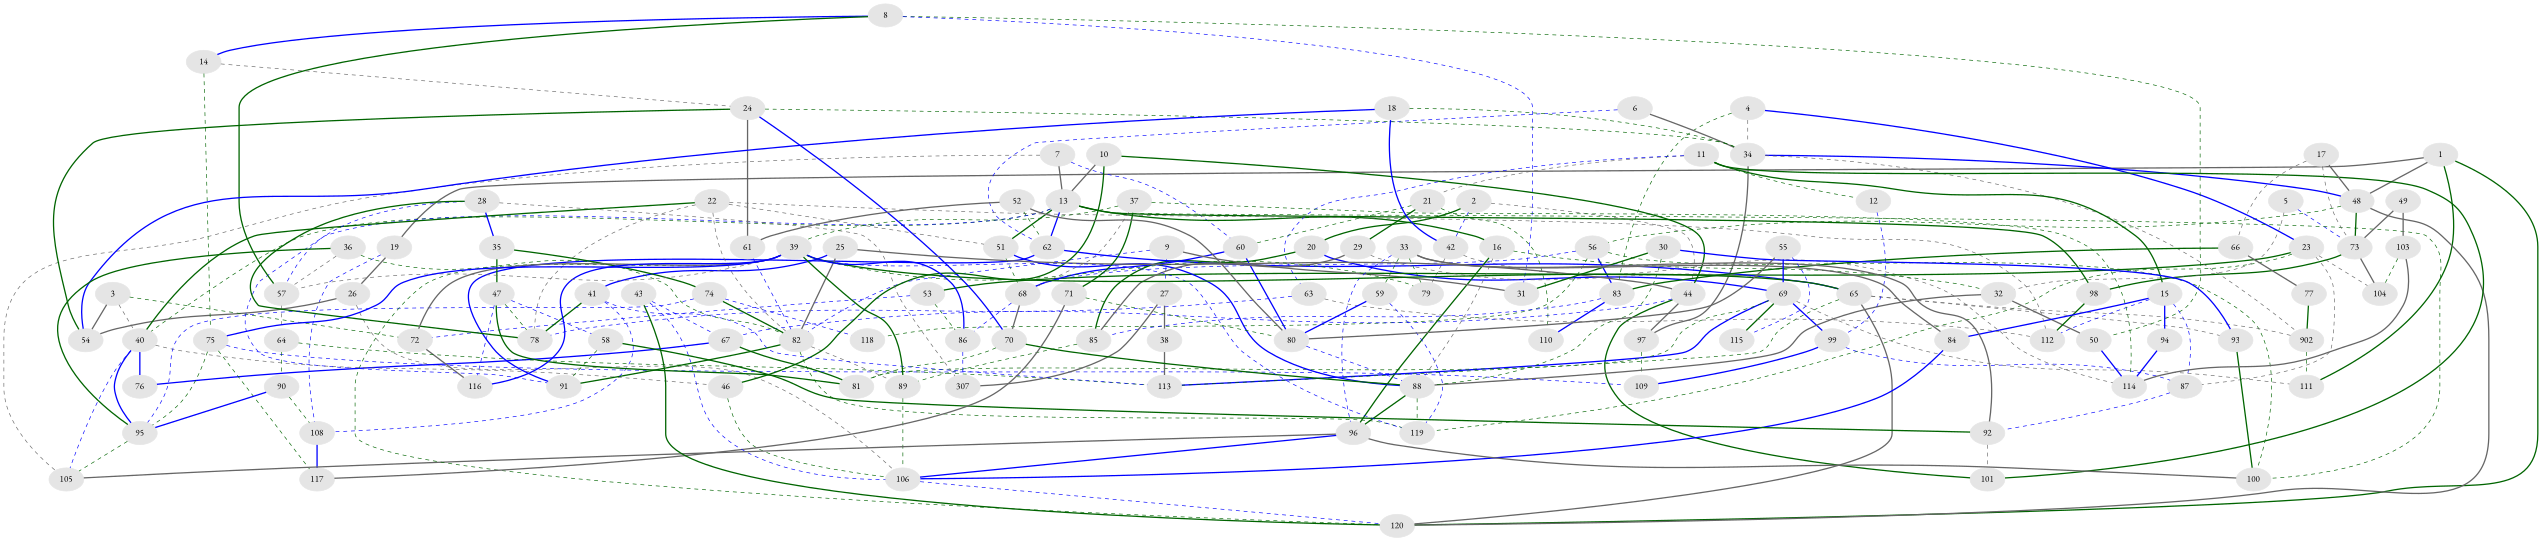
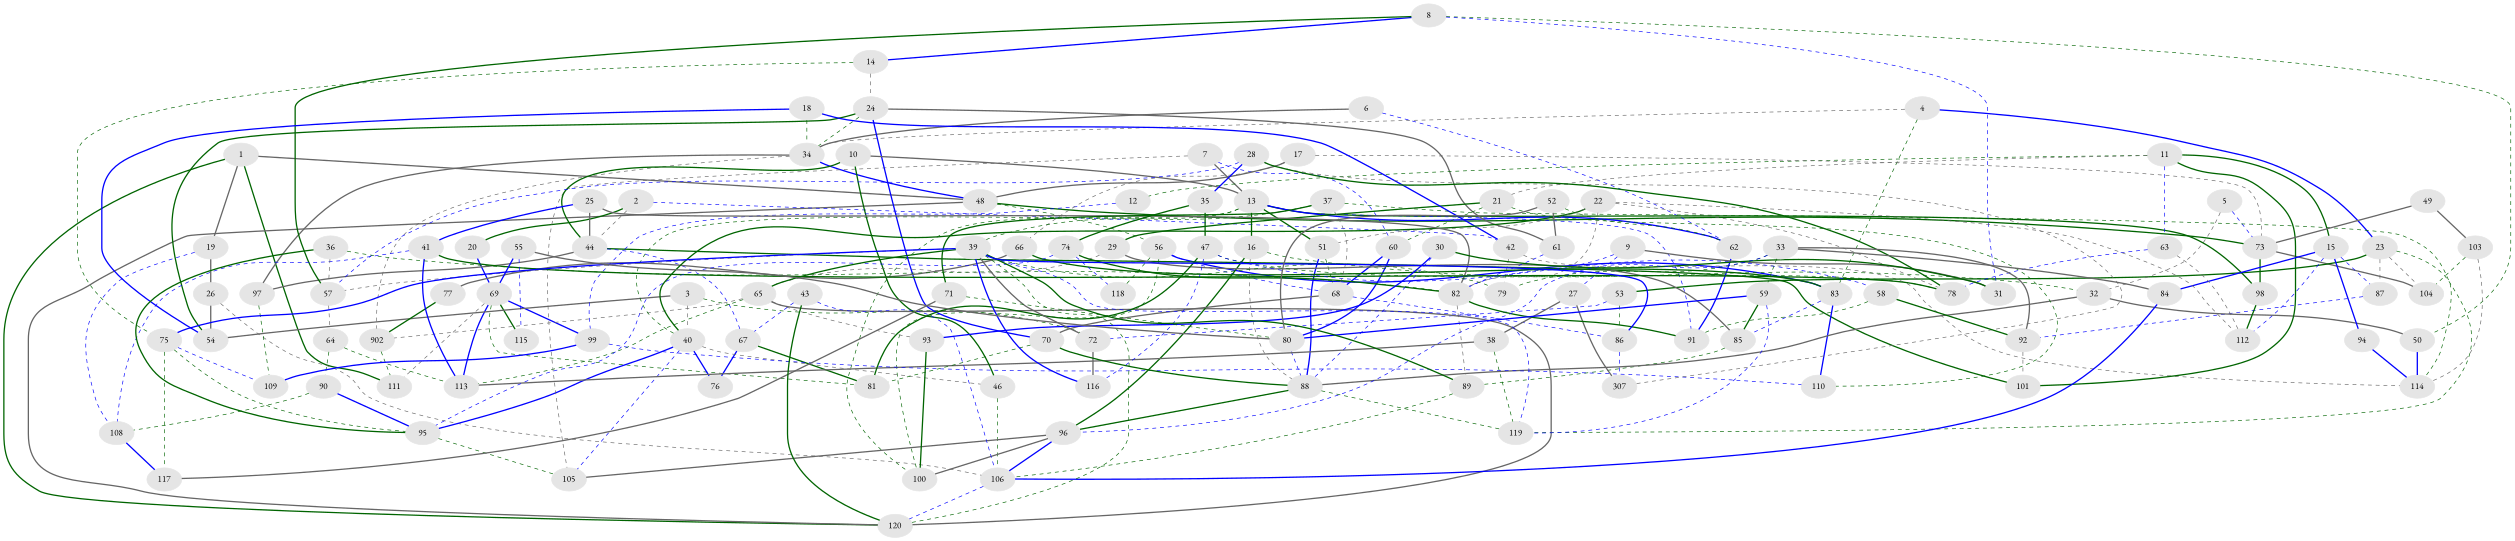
  graph {
    fontname="EB Garamond"
    node [color=gray90 fontname="EB Garamond" style=filled]
    edge [color=darkgreen fontname="EB Garamond" style=dashed]
    1
    19
    48
    111
    120
    26
    108
    73
    56
    2
    20
    42
    44
    69
    79
    114
    101
    97
    67
    3
    40
    54
    72
    105
    46
    95
    76
    116
    4
    23
    34
    83
    87
    53
    104
    119
    n37 [label=902]
    110
    85
    5
    32
    50
    88
    98
    6
    62
    91
    65
    7
    13
    60
    16
    51
    100
    68
    80
    8
    14
    31
    57
    24
    75
    64
    9
    27
    82
    38
    n68 [label=307]
    89
    10
    106
    11
    12
    15
    21
    63
    99
    84
    94
    112
    29
    78
    109
    96
    61
    70
    117
    92
    17
    66
    77
    18
    113
    81
    115
    22
    86
    25
    41
    28
    35
    47
    74
    93
    30
    33
    59
    58
    118
    36
    37
    39
    71
    90
    43
    49
    103
    52
    55
    1 -- 19 [color=gray40 style=bold]
    1 -- 48 [color=gray40 style=bold]
    1 -- 111 [style=bold]
    1 -- 120 [style=bold]
    19 -- 26 [color=gray40 style=bold]
    19 -- 108 [color=blue]
    48 -- 120 [color=gray40 style=bold]
    48 -- 73 [style=bold]
    48 -- 56
    26 -- 54 [color=gray40 style=bold]
    26 -- 106 [color=gray40]
    108 -- 117 [color=blue style=bold]
    73 -- 104 [color=gray40 style=bold]
    73 -- 98 [style=bold]
    56 -- 83 [color=blue style=bold]
    56 -- 100
    56 -- 68 [color=blue]
    56 -- 118
    2 -- 20 [style=bold]
    2 -- 42 [color=blue]
    2 -- 44 [color=gray40]
    20 -- 69 [color=blue style=bold]
    42 -- 79 [color=gray40]
    42 -- 114 [color=gray40]
    44 -- 101 [style=bold]
    44 -- 97 [color=gray40 style=bold]
    44 -- 67 [color=blue]
    69 -- 111 [color=gray40]
    69 -- 99 [color=blue style=bold]
    69 -- 113 [color=blue style=bold]
    69 -- 81
    69 -- 115 [style=bold]
    97 -- 109
    67 -- 76 [color=blue style=bold]
    67 -- 81 [style=bold]
    3 -- 40 [color=gray40]
    3 -- 54 [color=gray40 style=bold]
    3 -- 72
    40 -- 105 [color=blue]
    40 -- 46 [color=gray40]
    40 -- 95 [color=blue style=bold]
    40 -- 76 [color=blue style=bold]
    72 -- 116 [color=gray40 style=bold]
    46 -- 106
    95 -- 105
    4 -- 23 [color=blue style=bold]
    4 -- 34 [color=gray40]
    4 -- 83
    23 -- 87 [color=gray40]
    23 -- 53 [style=bold]
    23 -- 104 [color=gray40]
    23 -- 119
    34 -- 48 [color=blue style=bold]
    34 -- 97 [color=gray40 style=bold]
    34 -- n37 [color=gray40]
    83 -- 110 [color=blue style=bold]
    83 -- 85 [color=blue]
    87 -- 92 [color=blue]
    53 -- 72 [color=blue]
    53 -- 86
    n37 -- 111
    85 -- 89
    5 -- 73 [color=blue]
    5 -- 32 [color=gray40]
    32 -- 50 [color=gray40 style=bold]
    32 -- 88 [color=gray40 style=bold]
    50 -- 114 [color=blue style=bold]
    88 -- 119
    88 -- 96 [style=bold]
    98 -- 112 [style=bold]
    6 -- 34 [color=gray40 style=bold]
    6 -- 62 [color=blue]
    62 -- 91 [color=blue style=bold]
-   62 -- 65 [color=blue style=bold]
    65 -- 120 [color=gray40 style=bold]
    65 -- n37 [color=gray40]
    65 -- 113
    65 -- 93 [color=gray40]
    7 -- 105 [color=gray40]
    7 -- 13 [color=gray40 style=bold]
    7 -- 60 [color=blue]
    13 -- 40
    13 -- 98 [style=bold]
    13 -- 62 [color=blue style=bold]
    13 -- 91 [color=blue]
    13 -- 16 [style=bold]
    13 -- 51 [style=bold]
    13 -- 100
    60 -- 68 [color=blue style=bold]
    60 -- 80 [color=blue style=bold]
    16 -- 32
    16 -- 88 [color=gray40]
    16 -- 96 [style=bold]
    51 -- 88 [color=blue style=bold]
    51 -- 68
    68 -- 70 [color=gray40 style=bold]
    68 -- 86 [color=blue]
    80 -- 88 [color=blue]
    8 -- 50
    8 -- 14 [color=blue style=bold]
    8 -- 31 [color=blue]
    8 -- 57 [style=bold]
    14 -- 24 [color=gray40]
    14 -- 75
    57 -- 64 [color=gray40]
    24 -- 54 [style=bold]
    24 -- 34
    24 -- 61 [color=gray40 style=bold]
    24 -- 70 [color=blue style=bold]
    75 -- 95
    75 -- 109 [color=blue]
    75 -- 117
    64 -- 113
    64 -- 90
    9 -- 31 [color=gray40 style=bold]
    9 -- 27 [color=blue]
    9 -- 82 [color=blue]
    27 -- 38 [color=gray40 style=bold]
    27 -- n68 [color=gray40 style=bold]
    82 -- 91 [style=bold]
    82 -- 89 [color=gray40]
-   82 -- 119
+   38 -- 119
    38 -- 113 [color=gray40 style=bold]
    89 -- 106
    10 -- 44 [style=bold]
    10 -- 46 [style=bold]
    10 -- 13 [color=gray40 style=bold]
    106 -- 120 [color=blue]
    11 -- 101 [style=bold]
    11 -- 12
    11 -- 15 [style=bold]
    11 -- 21 [color=gray40]
    11 -- 63 [color=blue]
    12 -- 99 [color=blue]
    15 -- 87 [color=blue]
    15 -- 84 [color=blue style=bold]
    15 -- 94 [color=blue style=bold]
    15 -- 112 [color=blue]
    21 -- 110
    21 -- 60
    21 -- 29 [style=bold]
    63 -- 112 [color=gray40]
    63 -- 78 [color=blue]
-   99 -- 87 [color=blue]
+   99 -- 110 [color=blue]
    99 -- 109 [color=blue style=bold]
    84 -- 106 [color=blue style=bold]
    94 -- 114 [color=blue style=bold]
    29 -- 85 [color=gray40 style=bold]
    29 -- 65 [color=gray40]
    96 -- 105 [color=gray40 style=bold]
    96 -- 100 [color=gray40 style=bold]
    96 -- 106 [color=blue style=bold]
    61 -- 82 [color=blue]
    70 -- 88 [style=bold]
    70 -- 81
    92 -- 101 [color=gray40]
    17 -- 48 [color=gray40 style=bold]
    17 -- 73 [color=gray40]
    17 -- 66 [color=gray40]
    66 -- 83 [style=bold]
    66 -- 77 [color=gray40 style=bold]
    77 -- n37 [style=bold]
    18 -- 42 [color=blue style=bold]
    18 -- 54 [color=blue style=bold]
    18 -- 34
    22 -- 40 [style=bold]
    22 -- 51 [color=gray40]
    22 -- 82 [color=gray40]
    22 -- 112 [color=gray40]
    22 -- 78 [color=gray40]
    86 -- n68 [color=blue]
    25 -- 44 [color=gray40 style=bold]
    25 -- 82 [color=gray40 style=bold]
    25 -- 41 [color=blue style=bold]
    41 -- 108 [color=blue]
    41 -- 78 [style=bold]
-   41 -- 113 [color=blue]
+   41 -- 113 [color=blue style=bold]
    28 -- 57 [color=blue]
    28 -- n68 [color=gray40]
    28 -- 78 [style=bold]
    28 -- 35 [color=blue style=bold]
    35 -- 47 [style=bold]
    35 -- 74 [style=bold]
    47 -- 116 [color=blue]
    47 -- 78
    47 -- 81 [style=bold]
    47 -- 58 [color=blue]
    74 -- 95 [color=blue]
    74 -- 82 [style=bold]
    74 -- 118 [color=blue]
    93 -- 100 [style=bold]
-   30 -- 88
+   30 -- 88 [color=blue]
    30 -- 31 [style=bold]
    30 -- 93 [color=blue style=bold]
    33 -- 79
    33 -- 84 [color=gray40 style=bold]
    33 -- 96 [color=blue]
    33 -- 92 [color=gray40 style=bold]
    33 -- 59
    59 -- 119 [color=blue]
-   20 -- 85 [style=bold]
+   59 -- 85 [style=bold]
    59 -- 80 [color=blue style=bold]
    58 -- 91
    58 -- 92 [style=bold]
    36 -- 95 [style=bold]
    36 -- 57 [color=gray40]
    36 -- 82
    37 -- 114
    37 -- 68 [color=gray40]
    37 -- 39
    37 -- 71 [style=bold]
    39 -- 120
    39 -- 79
    39 -- 72 [color=gray40 style=bold]
    39 -- 116 [color=blue style=bold]
    39 -- 119 [color=blue]
    39 -- 65 [style=bold]
    39 -- 57 [color=gray40]
    39 -- 75 [color=blue style=bold]
    39 -- 89 [style=bold]
    39 -- 86 [color=blue style=bold]
    71 -- 80
    71 -- 117 [color=gray40 style=bold]
    90 -- 108
    90 -- 95 [color=blue style=bold]
    43 -- 120 [style=bold]
    43 -- 67 [color=blue]
    43 -- 106 [color=blue]
    49 -- 73 [color=gray40 style=bold]
    49 -- 103 [color=gray40 style=bold]
-   103 -- 114 [color=gray40 style=bold]
+   103 -- 114 [color=gray40]
    103 -- 104
    52 -- 62
    52 -- 80 [color=gray40 style=bold]
    52 -- 61 [color=gray40 style=bold]
    55 -- 69 [color=blue style=bold]
    55 -- 80 [color=gray40 style=bold]
    55 -- 115 [color=blue]
  }
